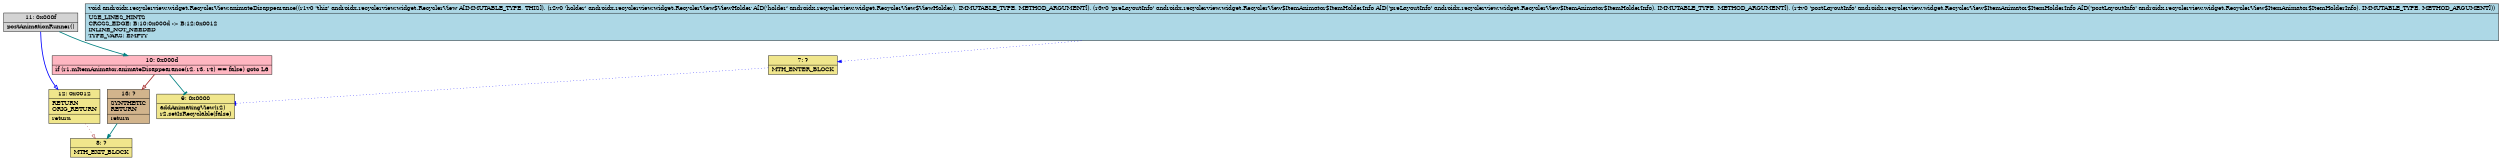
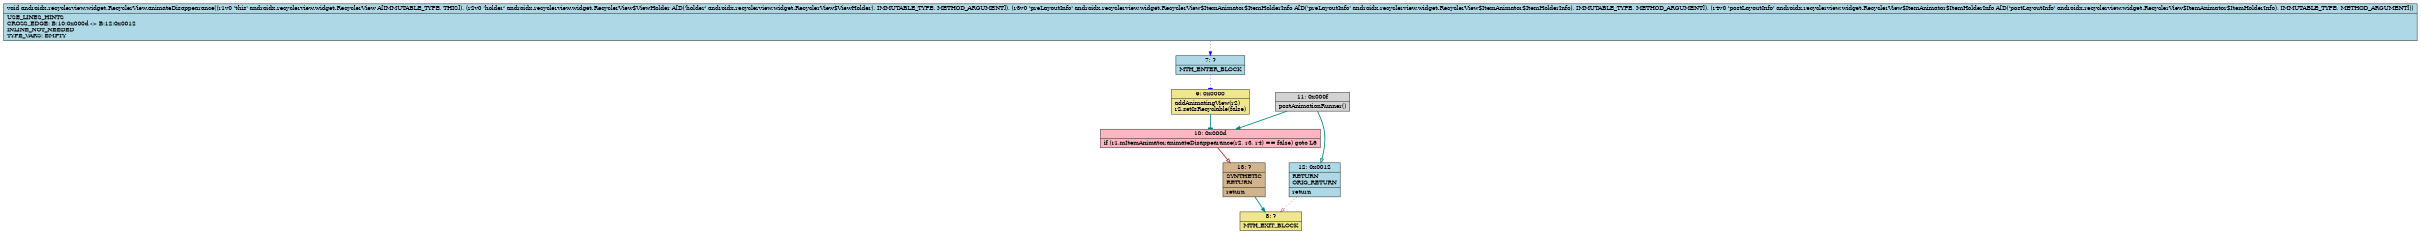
  digraph {
    node [fillcolor=khaki shape=record style=filled]
    edge [arrowhead=onormal color=blue style=bold]
-   n1 [label="{7\:\ ?|MTH_ENTER_BLOCK\l}"]
+   n1 [fillcolor=lightblue label="{7\:\ ?|MTH_ENTER_BLOCK\l}"]
    n2 [label="{9\:\ 0x0000|addAnimatingView(r2)\lr2.setIsRecyclable(false)\l}"]
    n3 [fillcolor=lightpink label="{10\:\ 0x000d|if (r1.mItemAnimator.animateDisappearance(r2, r3, r4) == false) goto L6\l}"]
    n4 [fillcolor=tan label="{13\:\ ?|SYNTHETIC\lRETURN\l|return\l}"]
    n5 [fillcolor=lightgrey label="{11\:\ 0x000f|postAnimationRunner()\l}"]
-   n6 [label="{12\:\ 0x0012|RETURN\lORIG_RETURN\l|return\l}"]
+   n6 [fillcolor=lightblue label="{12\:\ 0x0012|RETURN\lORIG_RETURN\l|return\l}"]
    n7 [label="{8\:\ ?|MTH_EXIT_BLOCK\l}"]
    n8 [fillcolor=lightblue label="{void androidx.recyclerview.widget.RecyclerView.animateDisappearance((r1v0 'this' androidx.recyclerview.widget.RecyclerView A[IMMUTABLE_TYPE, THIS]), (r2v0 'holder' androidx.recyclerview.widget.RecyclerView$ViewHolder A[D('holder' androidx.recyclerview.widget.RecyclerView$ViewHolder), IMMUTABLE_TYPE, METHOD_ARGUMENT]), (r3v0 'preLayoutInfo' androidx.recyclerview.widget.RecyclerView$ItemAnimator$ItemHolderInfo A[D('preLayoutInfo' androidx.recyclerview.widget.RecyclerView$ItemAnimator$ItemHolderInfo), IMMUTABLE_TYPE, METHOD_ARGUMENT]), (r4v0 'postLayoutInfo' androidx.recyclerview.widget.RecyclerView$ItemAnimator$ItemHolderInfo A[D('postLayoutInfo' androidx.recyclerview.widget.RecyclerView$ItemAnimator$ItemHolderInfo), IMMUTABLE_TYPE, METHOD_ARGUMENT]))  | USE_LINES_HINTS\lCROSS_EDGE: B:10:0x000d \-\> B:12:0x0012\lINLINE_NOT_NEEDED\lTYPE_VARS: EMPTY\l}"]
    n1 -> n2 [arrowhead=tee style=dotted]
-   n3 -> n2 [arrowhead=tee color=teal]
+   n2 -> n3 [arrowhead=tee color=teal]
    n3 -> n4 [color=brown]
    n4 -> n7 [arrowhead=normal color=teal]
    n5 -> n3 [arrowhead=normal color=teal]
-   n5 -> n6
+   n5 -> n6 [color=teal]
    n6 -> n7 [color=brown style=dotted]
    n8 -> n1 [arrowhead=normal style=dotted]
  }
